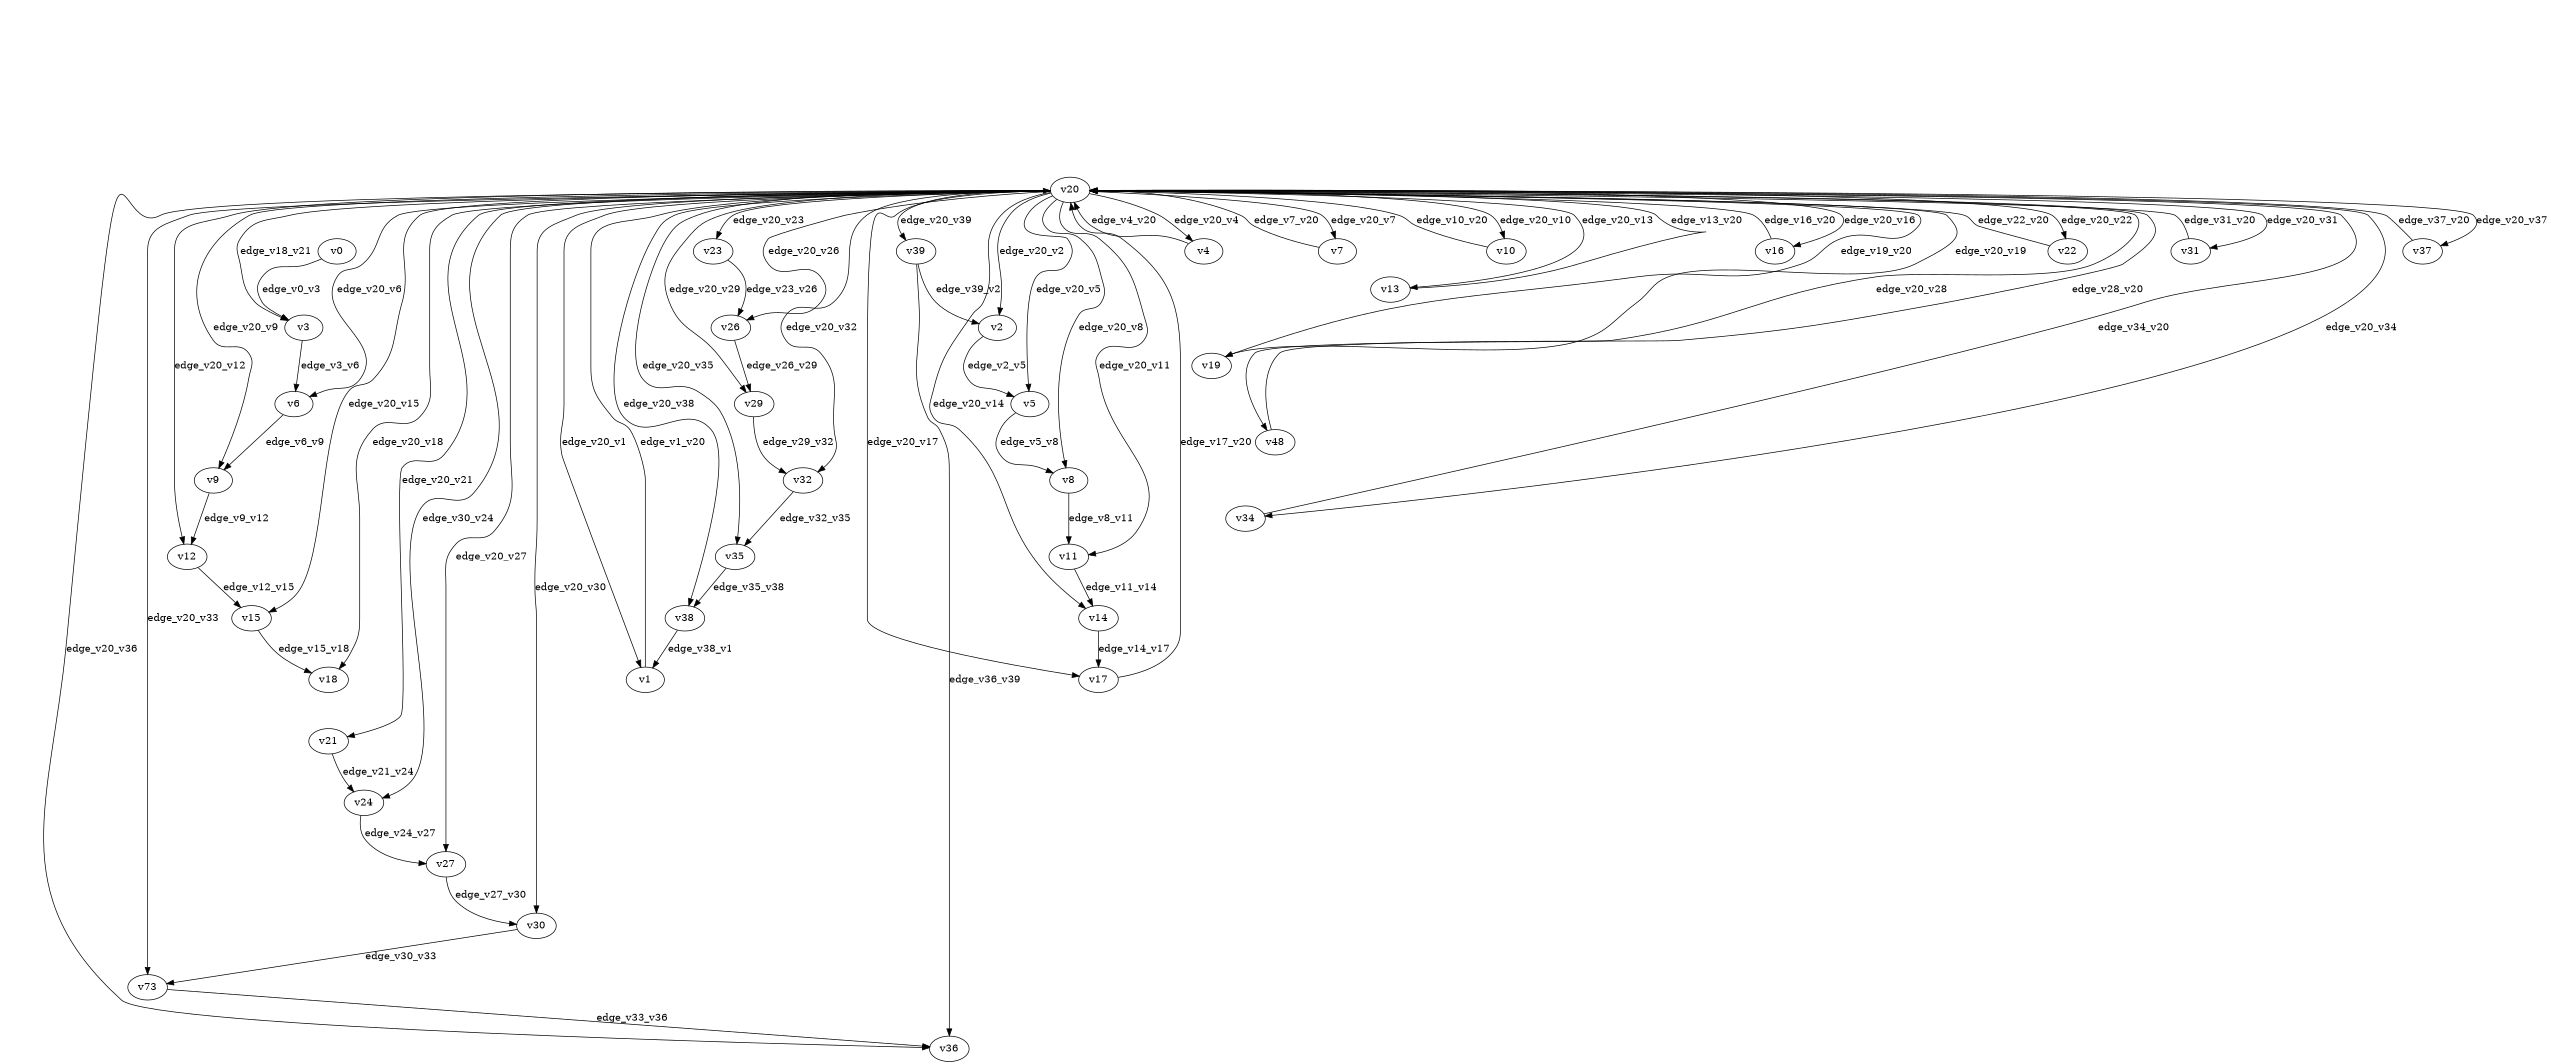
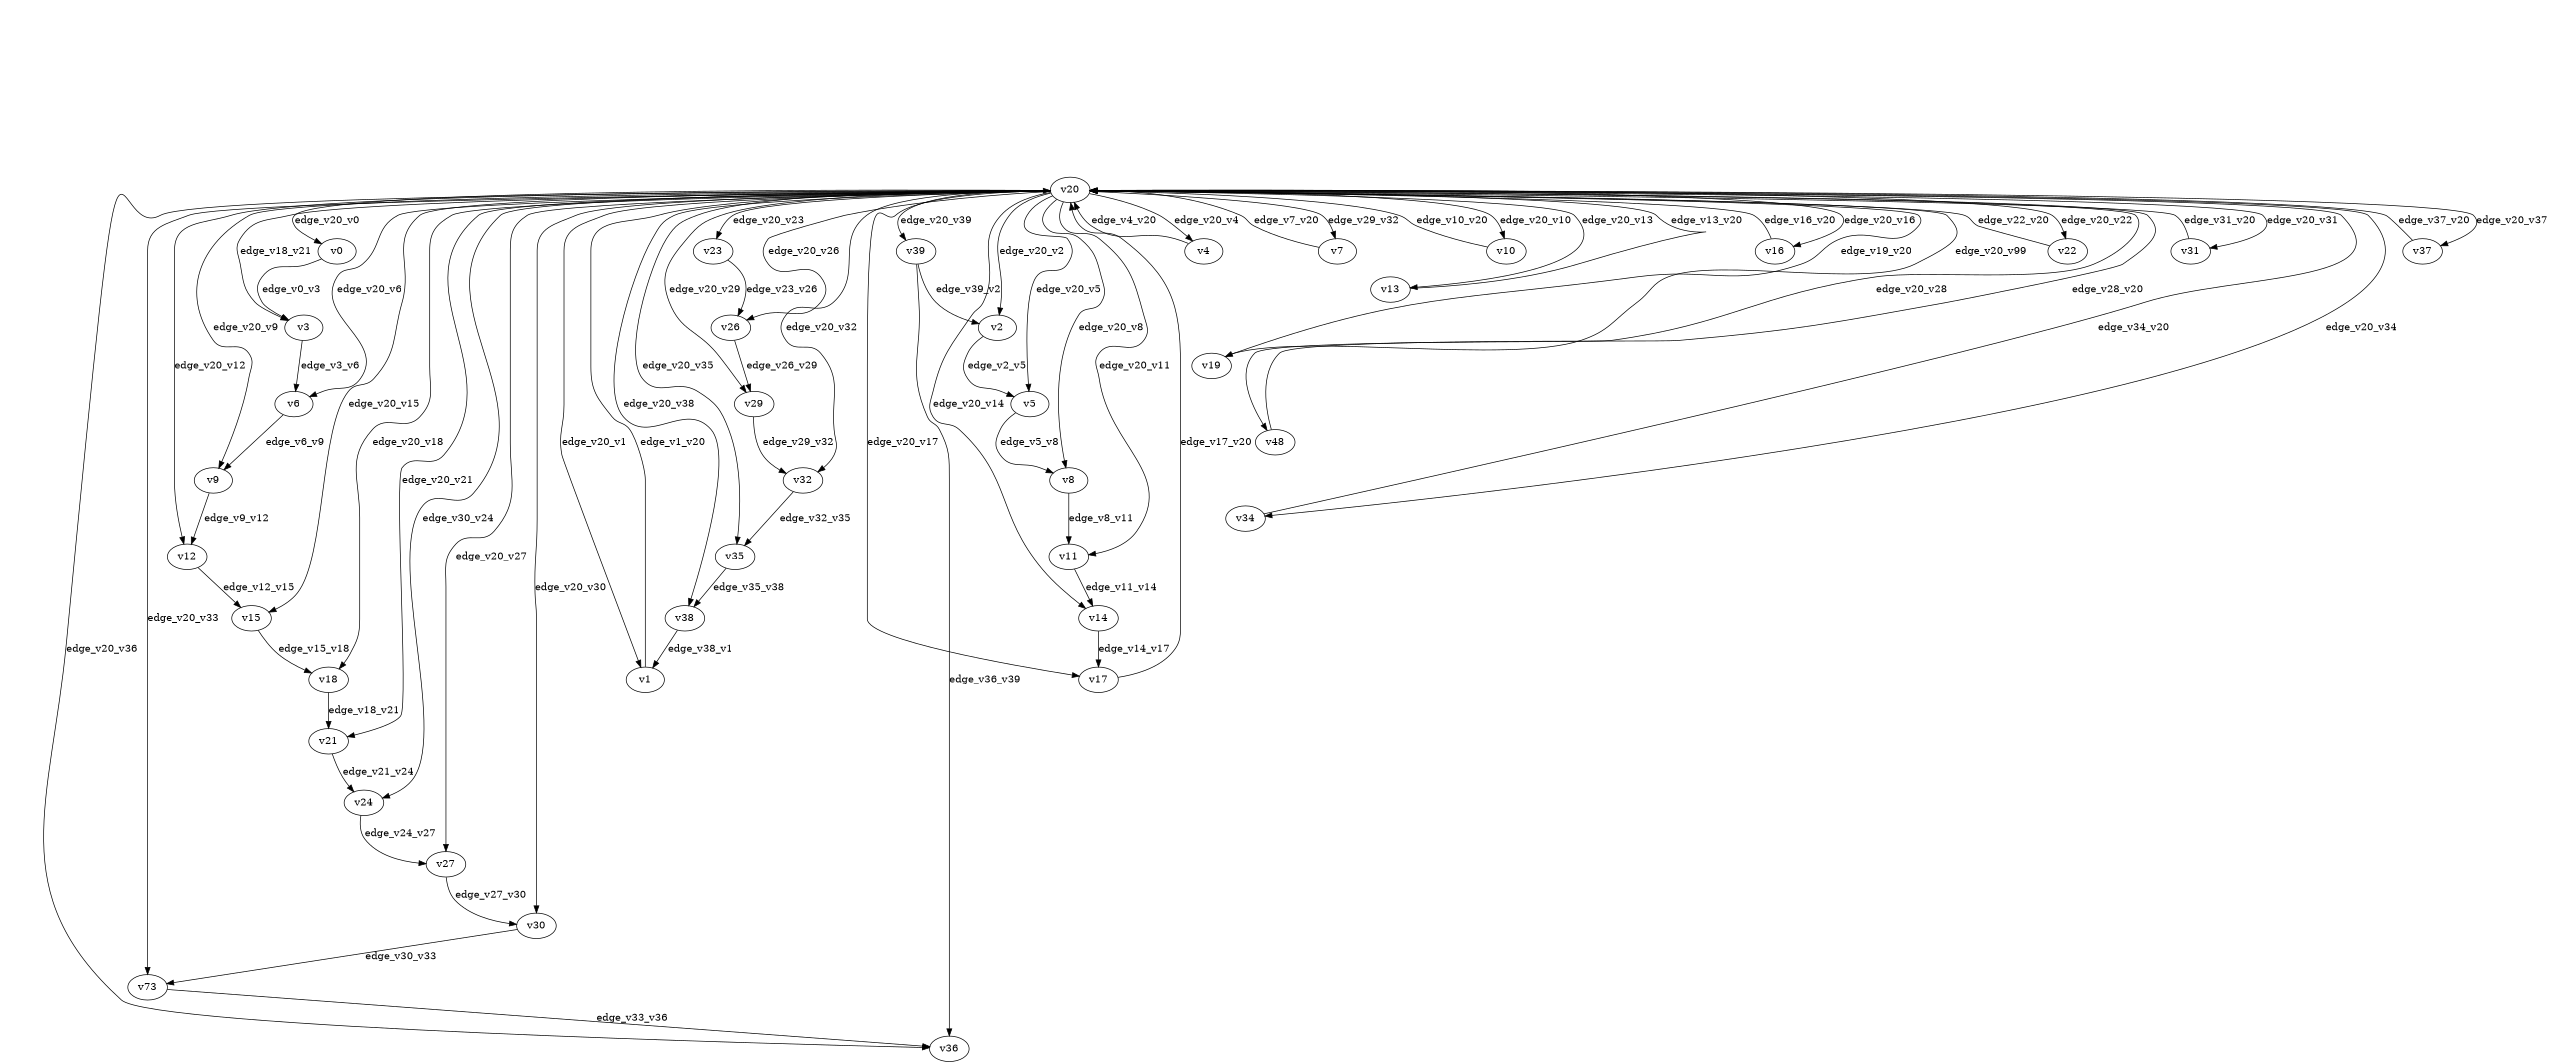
  digraph {
    node [player=0]
    edge [discount=0.316 weight=5.53]
    v3 [player=1]
    v0
    v6
    v1 [player=1]
    v20
    v2
    v5 [player=1]
    v4
    v8
    v9 [player=1]
    v7 [player=1]
    v11 [player=1]
    v12
    v10
    v14
    v15 [player=1]
    v13 [player=1]
    v17 [player=1]
    v18
    v16
    v21 [player=1]
    v19 [player=1]
    v22
    v23 [player=1]
    v24
    v26
    v27 [player=1]
    n28 [label=v48]
    v29 [player=1]
    v30
    v31 [player=1]
    v32
    n33 [label=v73 player=1]
    v34
    v35 [player=1]
    v36
    v37 [player=1]
    v38
    v39 [player=1]
    v3 -> v6 [label=edge_v3_v6 weight=1.51]
    v0 -> v3 [label=edge_v0_v3 weight=2.26]
    v6 -> v9 [label=edge_v6_v9 weight=-2.00]
    v1 -> v20 [label=edge_v1_v20 weight=4.89]
    v20 -> v3 [label=edge_v18_v21 weight=7.28]
+   v20 -> v0 [label=edge_v20_v0 weight=-3.51]
    v20 -> v6 [label=edge_v20_v6 weight=-2.64]
    v20 -> v1 [label=edge_v20_v1 weight=7.77]
    v20 -> v2 [label=edge_v20_v2 weight=9.08]
    v20 -> v5 [label=edge_v20_v5 weight=3.02]
    v20 -> v4 [label=edge_v20_v4 weight=8.21]
    v20 -> v8 [label=edge_v20_v8]
    v20 -> v9 [label=edge_v20_v9 weight=-2.40]
-   v20 -> v7 [label=edge_v20_v7 weight=6.05]
+   v20 -> v7 [label=edge_v29_v32 weight=6.05]
    v20 -> v11 [label=edge_v20_v11 weight=-1.00]
    v20 -> v12 [label=edge_v20_v12 weight=8.36]
    v20 -> v10 [label=edge_v20_v10 weight=7.21]
    v20 -> v14 [label=edge_v20_v14 weight=-3.83]
    v20 -> v15 [label=edge_v20_v15 weight=-3.85]
    v20 -> v13 [label=edge_v20_v13 weight=-2.28]
    v20 -> v17 [label=edge_v20_v17 weight=3.68]
    v20 -> v18 [label=edge_v20_v18 weight=2.06]
    v20 -> v16 [label=edge_v20_v16 weight=4.18]
    v20 -> v21 [label=edge_v20_v21 weight=-2.52]
-   v20 -> v19 [label=edge_v20_v19 weight=-1.88]
+   v20 -> v19 [label=edge_v20_v99 weight=-1.88]
    v20 -> v22 [label=edge_v20_v22 weight=8.59]
    v20 -> v23 [label=edge_v20_v23 weight=7.12]
    v20 -> v24 [label=edge_v30_v24 weight=-5.05]
    v20 -> v26 [label=edge_v20_v26 weight=-3.54]
    v20 -> v27 [label=edge_v20_v27 weight=6.85]
    v20 -> n28 [label=edge_v20_v28 weight=-3.12]
    v20 -> v29 [label=edge_v20_v29 weight=6.71]
    v20 -> v30 [label=edge_v20_v30 weight=9.03]
    v20 -> v31 [label=edge_v20_v31 weight=8.55]
    v20 -> v32 [label=edge_v20_v32 weight=-2.18]
    v20 -> n33 [label=edge_v20_v33 weight=7.44]
    v20 -> v34 [label=edge_v20_v34 weight=-1.79]
    v20 -> v35 [label=edge_v20_v35 weight=4.01]
    v20 -> v36 [label=edge_v20_v36 weight=-4.15]
    v20 -> v37 [label=edge_v20_v37 weight=7.79]
    v20 -> v38 [label=edge_v20_v38 weight=-2.16]
    v20 -> v39 [label=edge_v20_v39 weight=6.85]
    v2 -> v5 [label=edge_v2_v5 weight=6.26]
    v5 -> v8 [label=edge_v5_v8 weight=3.57]
    v4 -> v20 [label=edge_v4_v20 weight=5.95]
    v8 -> v11 [label=edge_v8_v11 weight=3.69]
    v9 -> v12 [label=edge_v9_v12 weight=4.32]
    v7 -> v20 [label=edge_v7_v20 weight=5.41]
    v11 -> v14 [label=edge_v11_v14 weight=-0.20]
    v12 -> v15 [label=edge_v12_v15 weight=2.37]
    v10 -> v20 [label=edge_v10_v20]
    v14 -> v17 [label=edge_v14_v17 weight=5.39]
    v15 -> v18 [label=edge_v15_v18 weight=1.39]
    v13 -> v20 [label=edge_v13_v20 weight=-2.93]
    v17 -> v20 [label=edge_v17_v20 weight=6.32]
+   v18 -> v21 [label=edge_v18_v21 weight=3.13]
    v16 -> v20 [label=edge_v16_v20 weight=4.42]
    v21 -> v24 [label=edge_v21_v24 weight=-2.78]
    v19 -> v20 [label=edge_v19_v20 weight=-3.40]
    v22 -> v20 [label=edge_v22_v20 weight=6.78]
    v23 -> v26 [label=edge_v23_v26 weight=6.10]
    v24 -> v27 [label=edge_v24_v27 weight=4.81]
    v26 -> v29 [label=edge_v26_v29 weight=-0.40]
    v27 -> v30 [label=edge_v27_v30 weight=-0.38]
    n28 -> v20 [label=edge_v28_v20 weight=-4.92]
    v29 -> v32 [label=edge_v29_v32 weight=-0.63]
    v30 -> n33 [label=edge_v30_v33 weight=4.73]
    v31 -> v20 [label=edge_v31_v20 weight=11.10]
    v32 -> v35 [label=edge_v32_v35 weight=-0.28]
    n33 -> v36 [label=edge_v33_v36 weight=-1.64]
    v34 -> v20 [label=edge_v34_v20 weight=0.98]
    v35 -> v38 [label=edge_v35_v38 weight=4.46]
    v37 -> v20 [label=edge_v37_v20 weight=7.64]
    v38 -> v1 [label=edge_v38_v1 weight=6.55]
    v39 -> v2 [label=edge_v39_v2 weight=0.79]
    v39 -> v36 [label=edge_v36_v39 weight=6.17]
  }
